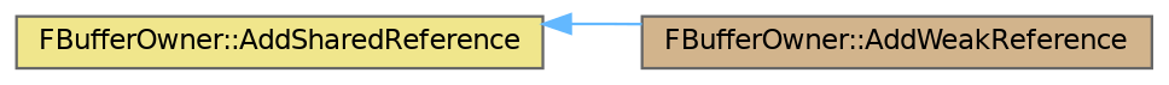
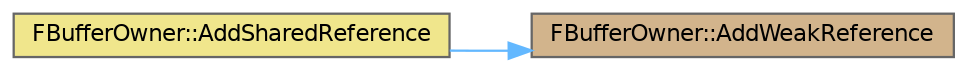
  digraph {
    rankdir=RL
    node [fontname=Helvetica fontsize=10 shape=box style=filled]
    n1 [color=gray40 fillcolor=tan fontcolor=black height=0.2 label="FBufferOwner::AddWeakReference" width=0.4]
    n2 [color=grey40 fillcolor=khaki height=0.2 label="FBufferOwner::AddSharedReference" width=0.4]
-   n2 -> n1 [color=steelblue1 dir=back fontname=Helvetica fontsize=10 labelfontname=Helvetica labelfontsize=10 style=solid]
+   n1 -> n2 [color=steelblue1 dir=back fontname=Helvetica fontsize=10 labelfontname=Helvetica labelfontsize=10 style=solid]
  }
